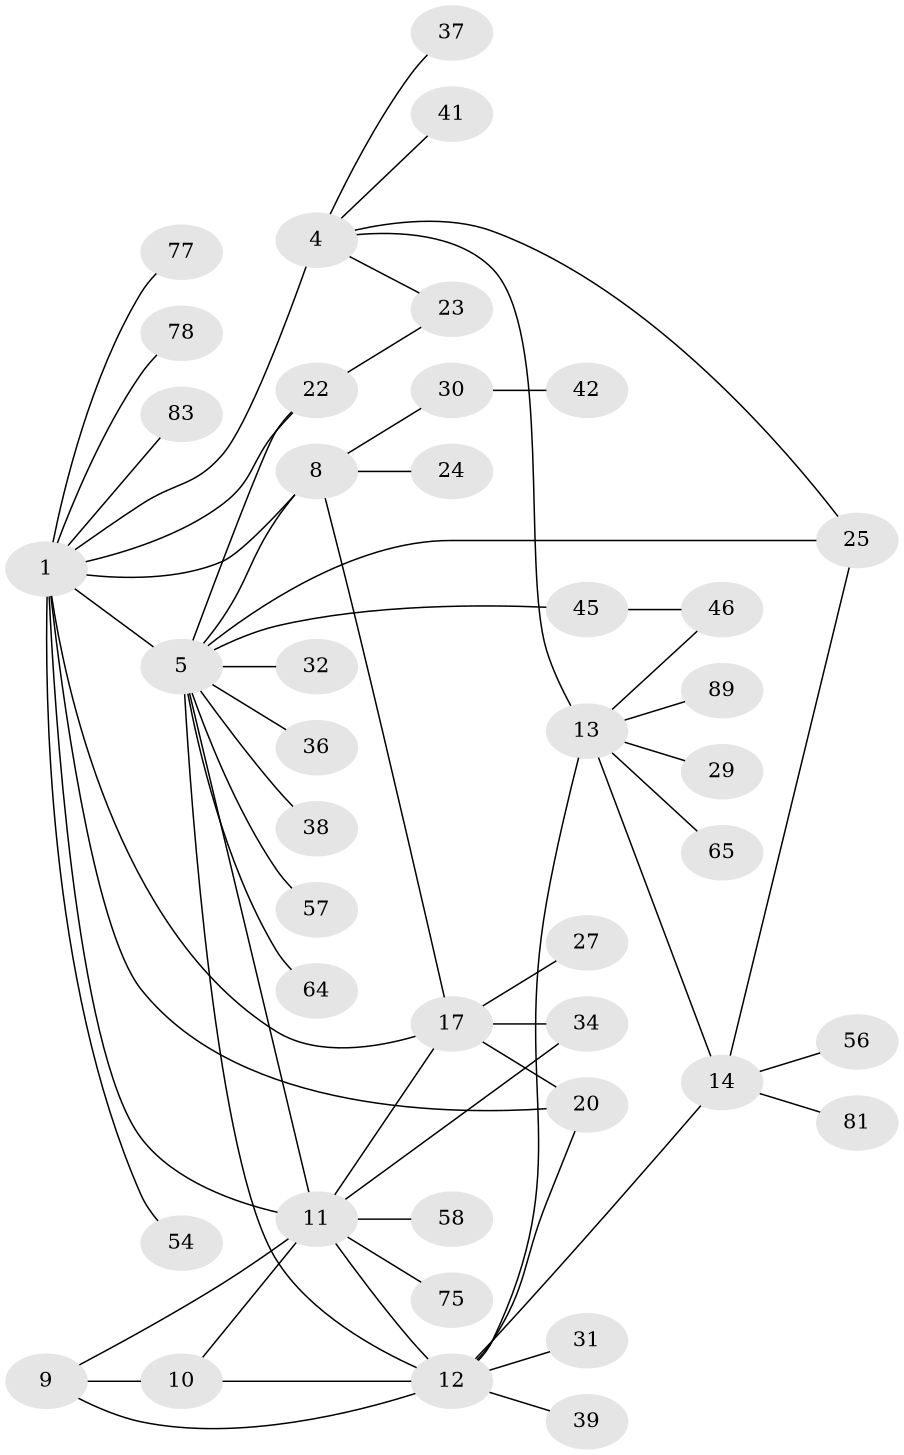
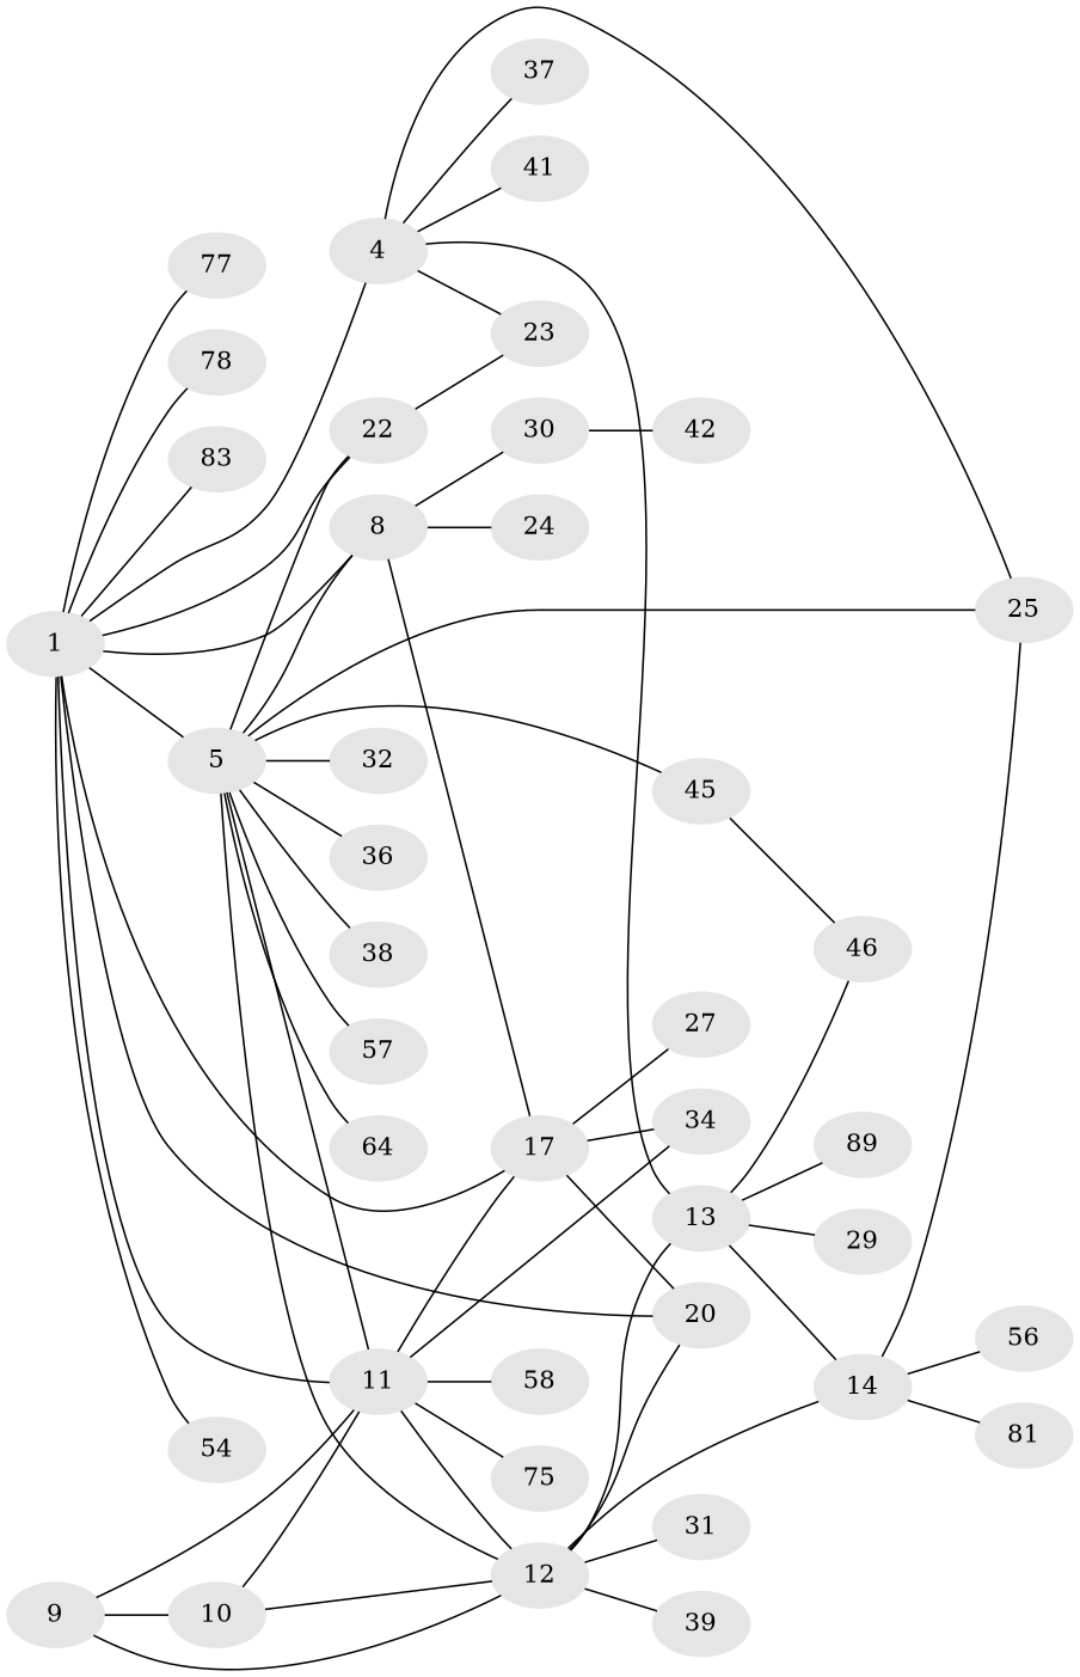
  graph {
    rankdir=LR
    node [color=gray90 style=filled]
    1 [super="+3+18+2+40"]
    4 [super="+26"]
    5 [super="+7+28+6+68"]
    8
    11
    17 [super="+19+72"]
    20 [super="+52"]
    22 [super="+55"]
    54
    77
    78
    83
    13 [super="+21"]
    23
    25 [super="+33"]
    37
    41
    12 [super="+43+15"]
    32
    36
    38
    45 [super="+63"]
    57
    64
    24
    30
    34
    58 [super="+79+62"]
    75
    27
    14
    29
    46 [super="+50"]
-   65
    n35 [label=89]
    31 [super="+42+35"]
    39
    n38 [label=42]
    10 [super="+59"]
    9
    56
    81
    1 -- 4 [weight=3]
    1 -- 5
    1 -- 8
    1 -- 11
    1 -- 17 [weight=2]
    1 -- 20
    1 -- 22
    1 -- 54
    1 -- 77
    1 -- 78
    1 -- 83
    4 -- 13 [weight=3]
    4 -- 23
    4 -- 25
    4 -- 37
    4 -- 41
    5 -- 8 [weight=3]
    5 -- 11
    5 -- 22
    5 -- 25 [weight=2]
    5 -- 12 [weight=2]
    5 -- 32
    5 -- 36
    5 -- 38
    5 -- 45
    5 -- 57
    5 -- 64
    8 -- 17
    8 -- 24
    8 -- 30
    11 -- 17
    11 -- 12
    11 -- 34
    11 -- 58
    11 -- 75
    17 -- 20 [weight=2]
    17 -- 34
    17 -- 27
    22 -- 23
    13 -- 14
    13 -- 29
    13 -- 46
-   13 -- 65
    13 -- n35
    12 -- 20
    12 -- 13 [weight=2]
    12 -- 14 [weight=2]
    12 -- 31
    12 -- 39
    45 -- 46
    30 -- n38
    14 -- 25
    14 -- 56
    14 -- 81
    10 -- 11
    10 -- 12
    9 -- 11
    9 -- 12
    9 -- 10
  }
